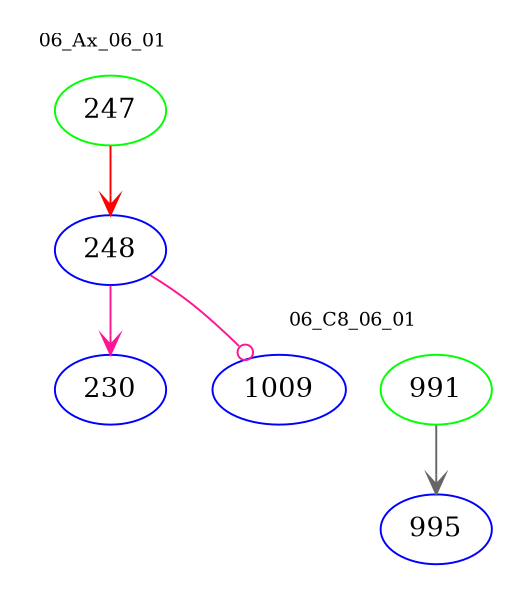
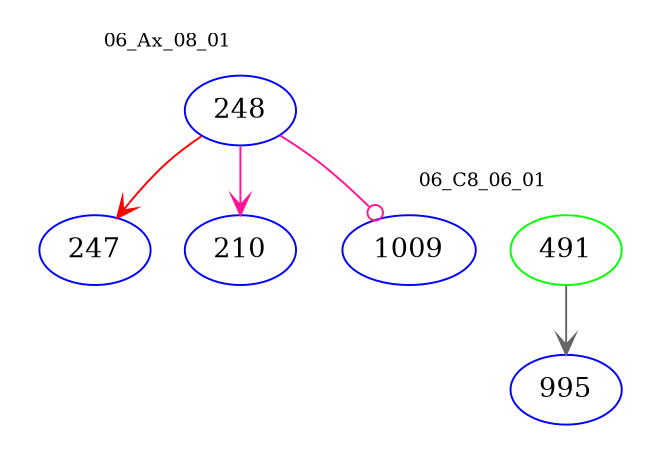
  digraph {
    node [color=blue]
    edge [arrowhead=vee color=deeppink]
-   n1 [color=green label=247]
+   n1 [label=247]
    n2 [label=248]
-   n3 [label=230]
-   n4 [color=green label=991]
+   n3 [label=210]
+   n4 [color=green label=491]
    n5 [label=995]
    n6 [label=1009]
    subgraph cluster_1 {
      color=white
      fontsize=10
-     label="06_Ax_06_01"
+     label="06_Ax_08_01"
      n1
      n2
      n3
    }
    subgraph cluster_2 {
      color=white
      fontsize=10
      label="06_C8_06_01"
      n4
      n5
      n6
    }
-   n1 -> n2 [color=red]
+   n2 -> n1 [color=red]
    n2 -> n3
    n2 -> n6 [arrowhead=odot]
    n4 -> n5 [color=gray40]
  }
